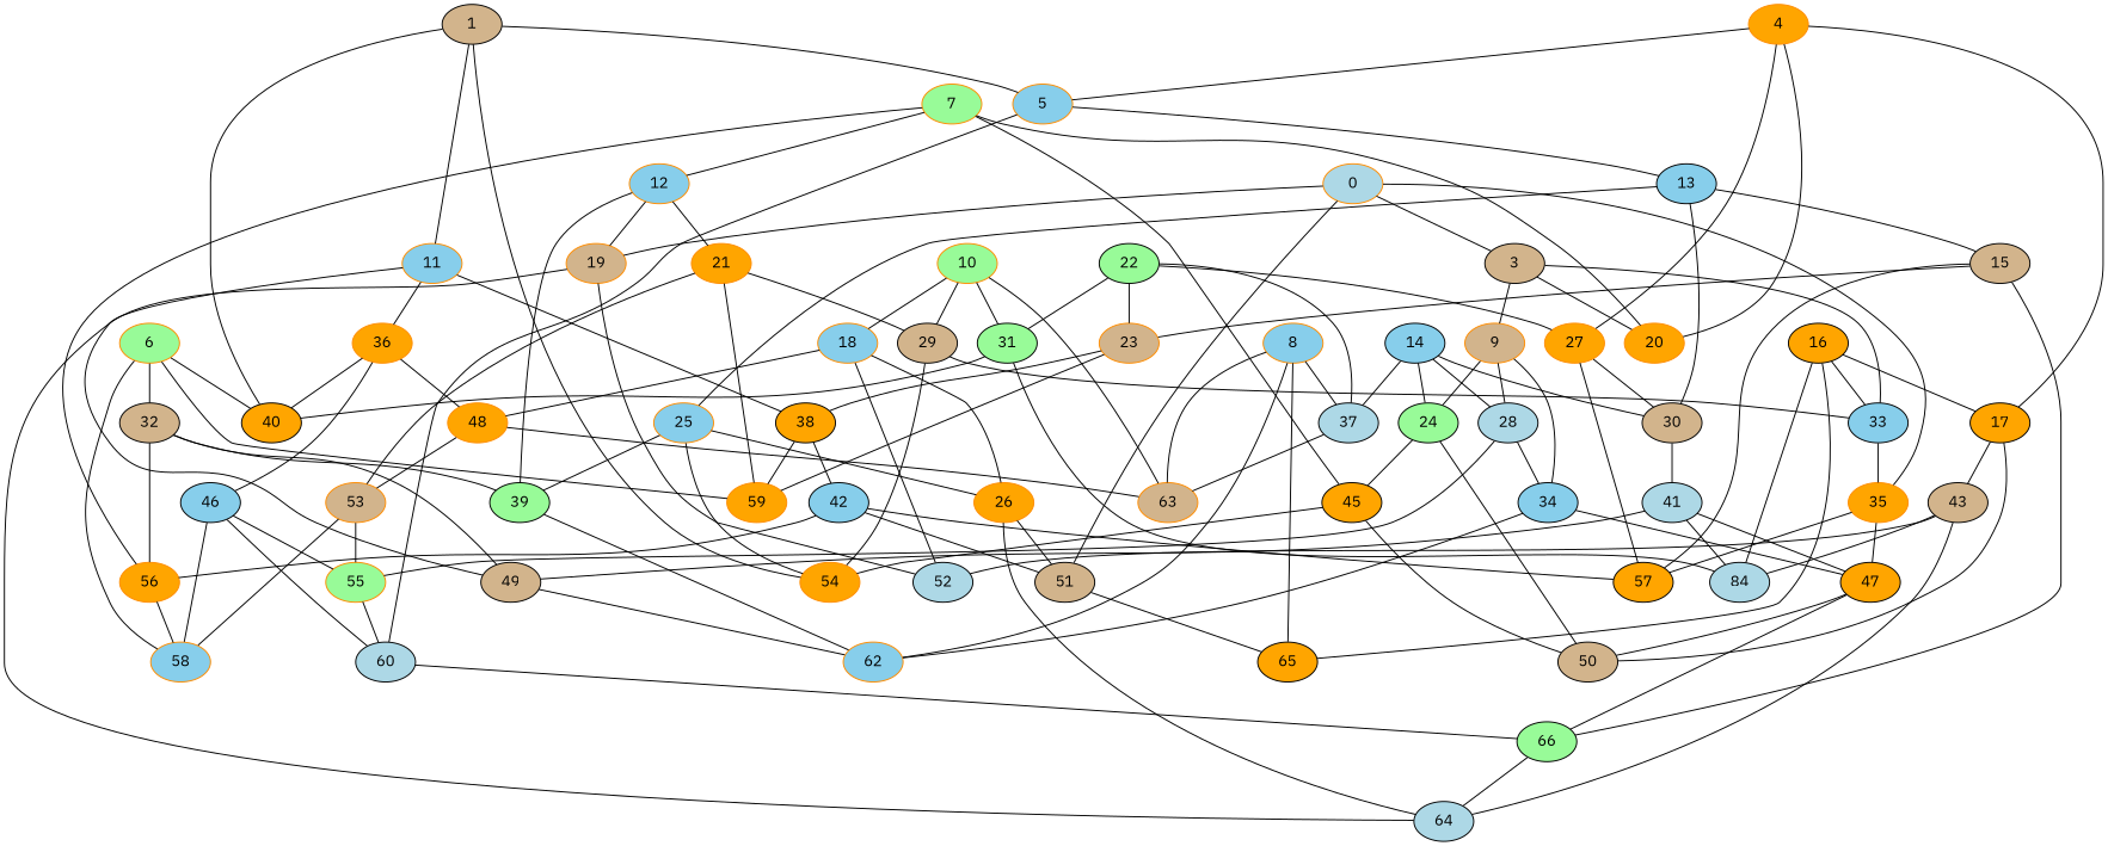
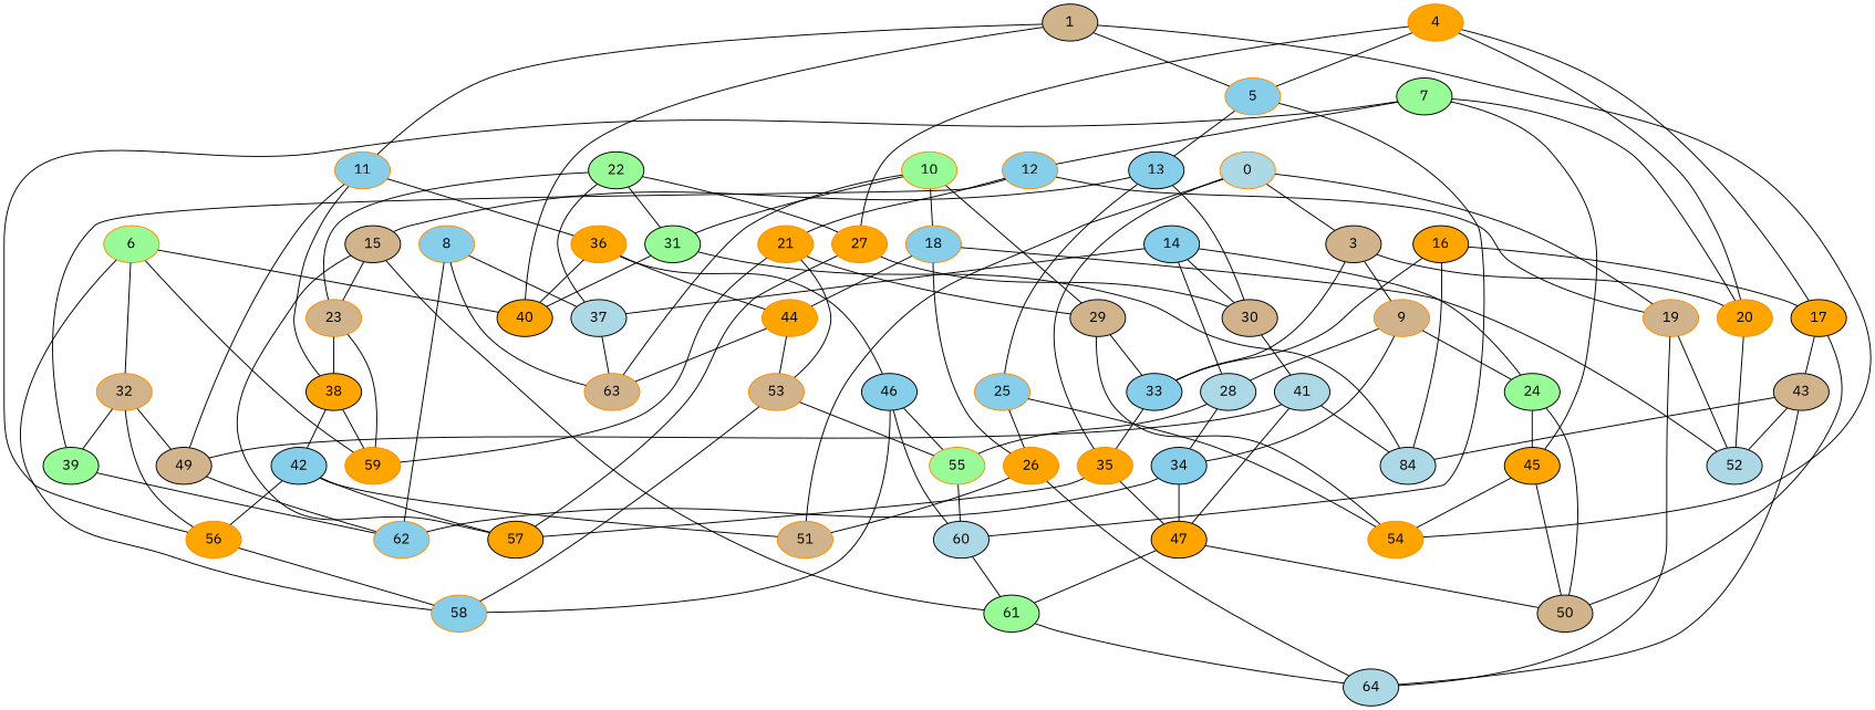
  graph {
    fontname="IBM Plex Sans"
    node [color=black fillcolor=orange fontname="IBM Plex Sans" style=filled]
    edge [fontname="IBM Plex Sans"]
    1 [fillcolor=tan]
    5 [color=darkorange fillcolor=skyblue]
    11 [color=darkorange fillcolor=skyblue]
    40
    54 [color=darkorange]
    13 [fillcolor=skyblue]
    60 [fillcolor=lightblue]
    36 [color=darkorange]
    38
    49 [fillcolor=tan]
    n11 [color=darkorange fillcolor=lightblue label=0]
    3 [fillcolor=tan]
    19 [color=darkorange fillcolor=tan]
    35 [color=darkorange]
-   51 [fillcolor=tan]
+   51 [color=darkorange fillcolor=tan]
    9 [color=darkorange fillcolor=tan]
    20 [color=darkorange]
    33 [fillcolor=skyblue]
    52 [fillcolor=lightblue]
    64 [fillcolor=lightblue]
    57
    47
-   65
    24 [fillcolor=palegreen]
    28 [fillcolor=lightblue]
    34 [fillcolor=skyblue]
    4 [color=darkorange]
    17
    27 [color=darkorange]
    43 [fillcolor=tan]
    50 [fillcolor=tan]
    30 [fillcolor=tan]
    15 [fillcolor=tan]
    25 [color=darkorange fillcolor=skyblue]
-   61 [fillcolor=palegreen label=66]
+   61 [fillcolor=palegreen]
    6 [color=darkorange fillcolor=palegreen]
-   32 [fillcolor=tan]
+   32 [color=darkorange fillcolor=tan]
    58 [color=darkorange fillcolor=skyblue]
    59 [color=darkorange]
    56 [color=darkorange]
    39 [fillcolor=palegreen]
-   7 [color=darkorange fillcolor=palegreen]
+   7 [fillcolor=palegreen]
    12 [color=darkorange fillcolor=skyblue]
    45
    21 [color=darkorange]
    8 [color=darkorange fillcolor=skyblue]
    37 [fillcolor=lightblue]
    62 [color=darkorange fillcolor=skyblue]
    63 [color=darkorange fillcolor=tan]
    55 [color=darkorange fillcolor=palegreen]
    10 [color=darkorange fillcolor=palegreen]
    18 [color=darkorange fillcolor=skyblue]
    29 [fillcolor=tan]
    31 [fillcolor=palegreen]
    26 [color=darkorange]
-   48 [color=darkorange]
+   48 [color=darkorange label=44]
    n57 [fillcolor=lightblue label=84]
    46 [fillcolor=skyblue]
    42 [fillcolor=skyblue]
    53 [color=darkorange fillcolor=tan]
    23 [color=darkorange fillcolor=tan]
    41 [fillcolor=lightblue]
    14 [fillcolor=skyblue]
    16
    22 [fillcolor=palegreen]
    1 -- 5
    1 -- 11
    1 -- 40
    1 -- 54
    5 -- 13
    5 -- 60
    11 -- 36
    11 -- 38
    11 -- 49
    13 -- 30
    13 -- 15
    13 -- 25
    60 -- 61
    36 -- 40
    36 -- 48
    36 -- 46
    38 -- 59
    38 -- 42
    49 -- 62
    n11 -- 3
    n11 -- 19
    n11 -- 35
    n11 -- 51
    3 -- 9
    3 -- 20
    3 -- 33
    19 -- 52
    19 -- 64
    35 -- 57
    35 -- 47
-   51 -- 65
    9 -- 24
    9 -- 28
    9 -- 34
+   20 -- 52
    33 -- 35
    47 -- 50
    47 -- 61
    24 -- 50
    24 -- 45
    28 -- 34
    28 -- 55
    34 -- 47
    34 -- 62
    4 -- 5
    4 -- 20
    4 -- 17
    4 -- 27
    17 -- 43
    17 -- 50
    27 -- 57
    27 -- 30
    43 -- 52
    43 -- 64
    43 -- n57
    30 -- 41
    15 -- 57
    15 -- 61
    15 -- 23
    25 -- 54
-   25 -- 39
    25 -- 26
    61 -- 64
    6 -- 40
    6 -- 32
    6 -- 58
    6 -- 59
    32 -- 49
    32 -- 56
    32 -- 39
    56 -- 58
    39 -- 62
    7 -- 20
    7 -- 56
    7 -- 12
    7 -- 45
    12 -- 19
    12 -- 39
    12 -- 21
    45 -- 54
    45 -- 50
    21 -- 59
    21 -- 29
    21 -- 53
-   8 -- 65
    8 -- 37
    8 -- 62
    8 -- 63
    37 -- 63
    55 -- 60
    10 -- 63
    10 -- 18
    10 -- 29
    10 -- 31
    18 -- 52
    18 -- 26
    18 -- 48
    29 -- 54
    29 -- 33
    31 -- 40
    31 -- n57
    26 -- 51
    26 -- 64
    48 -- 63
    48 -- 53
    46 -- 60
    46 -- 58
    46 -- 55
    42 -- 51
    42 -- 57
    42 -- 56
    53 -- 58
    53 -- 55
    23 -- 38
    23 -- 59
    41 -- 49
    41 -- 47
    41 -- n57
    14 -- 24
    14 -- 28
    14 -- 30
    14 -- 37
    16 -- 33
-   16 -- 65
    16 -- 17
    16 -- n57
    22 -- 27
    22 -- 37
    22 -- 31
    22 -- 23
  }
